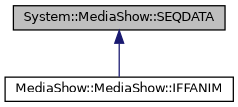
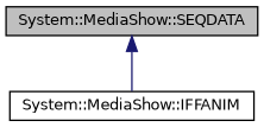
  digraph {
    node [color=black fontname=Helvetica fontsize=10 shape=record style=filled]
    n1 [fillcolor=grey75 fontcolor=black height=0.2 label="System::MediaShow::SEQDATA" width=0.4]
-   n2 [fillcolor=white height=0.2 label="MediaShow::MediaShow::IFFANIM" width=0.4]
+   n2 [fillcolor=white height=0.2 label="System::MediaShow::IFFANIM" width=0.4]
    n1 -> n2 [color=midnightblue dir=back fontname=Helvetica fontsize=10 labelfontname=Helvetica labelfontsize=10 style=solid]
  }
